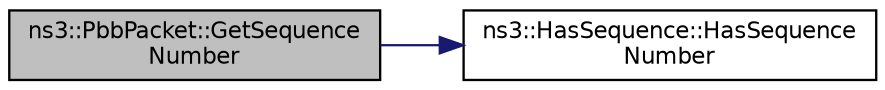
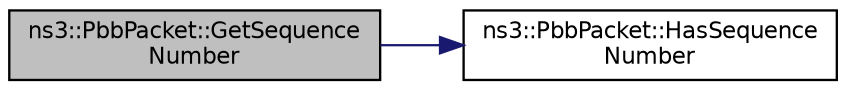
  digraph {
    rankdir=LR
    node [color=black fontname=Helvetica fontsize=10 shape=record style=filled]
    n1 [fillcolor=grey75 fontcolor=black height=0.2 label="ns3::PbbPacket::GetSequence\lNumber" width=0.4]
-   n2 [fillcolor=white height=0.2 label="ns3::HasSequence::HasSequence\lNumber" width=0.4]
+   n2 [fillcolor=white height=0.2 label="ns3::PbbPacket::HasSequence\lNumber" width=0.4]
    n1 -> n2 [color=midnightblue fontname=Helvetica fontsize=10 labelfontname=Helvetica labelfontsize=10 style=solid]
  }
